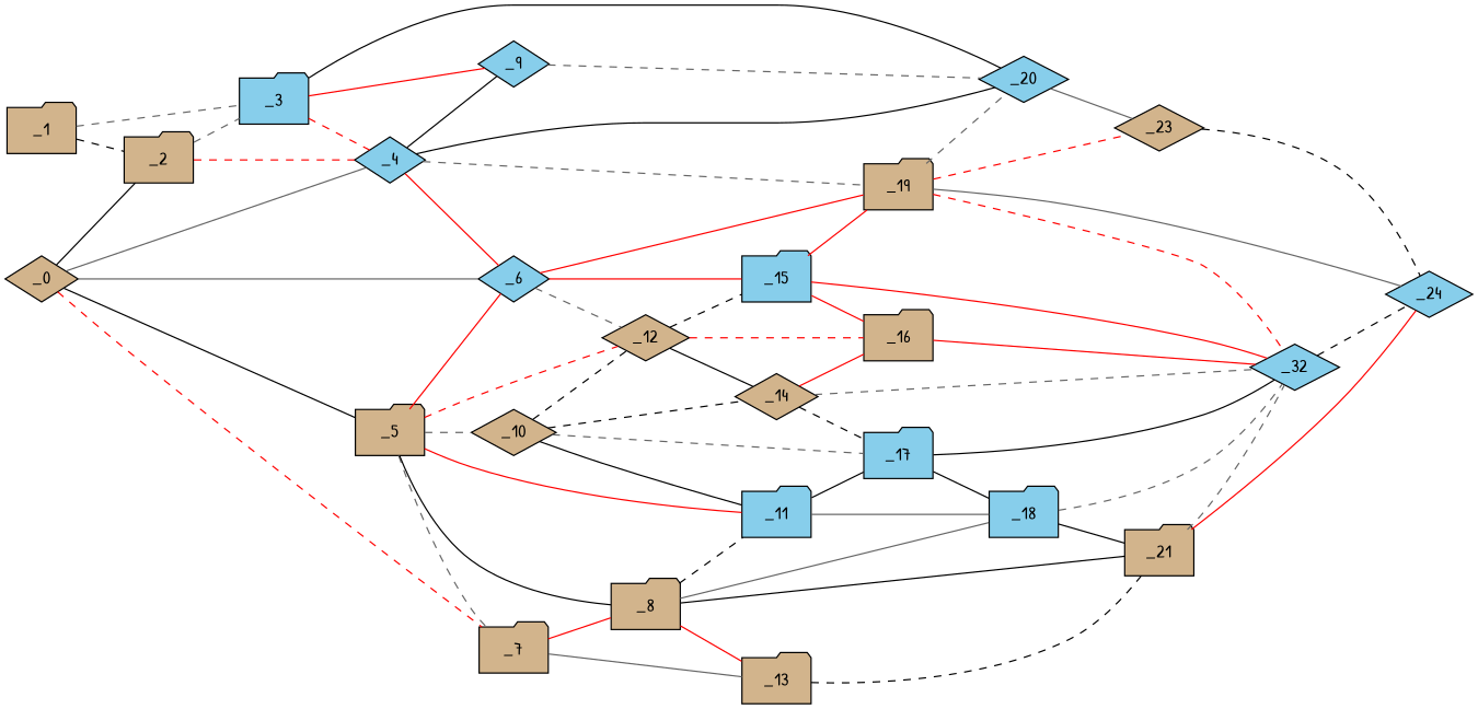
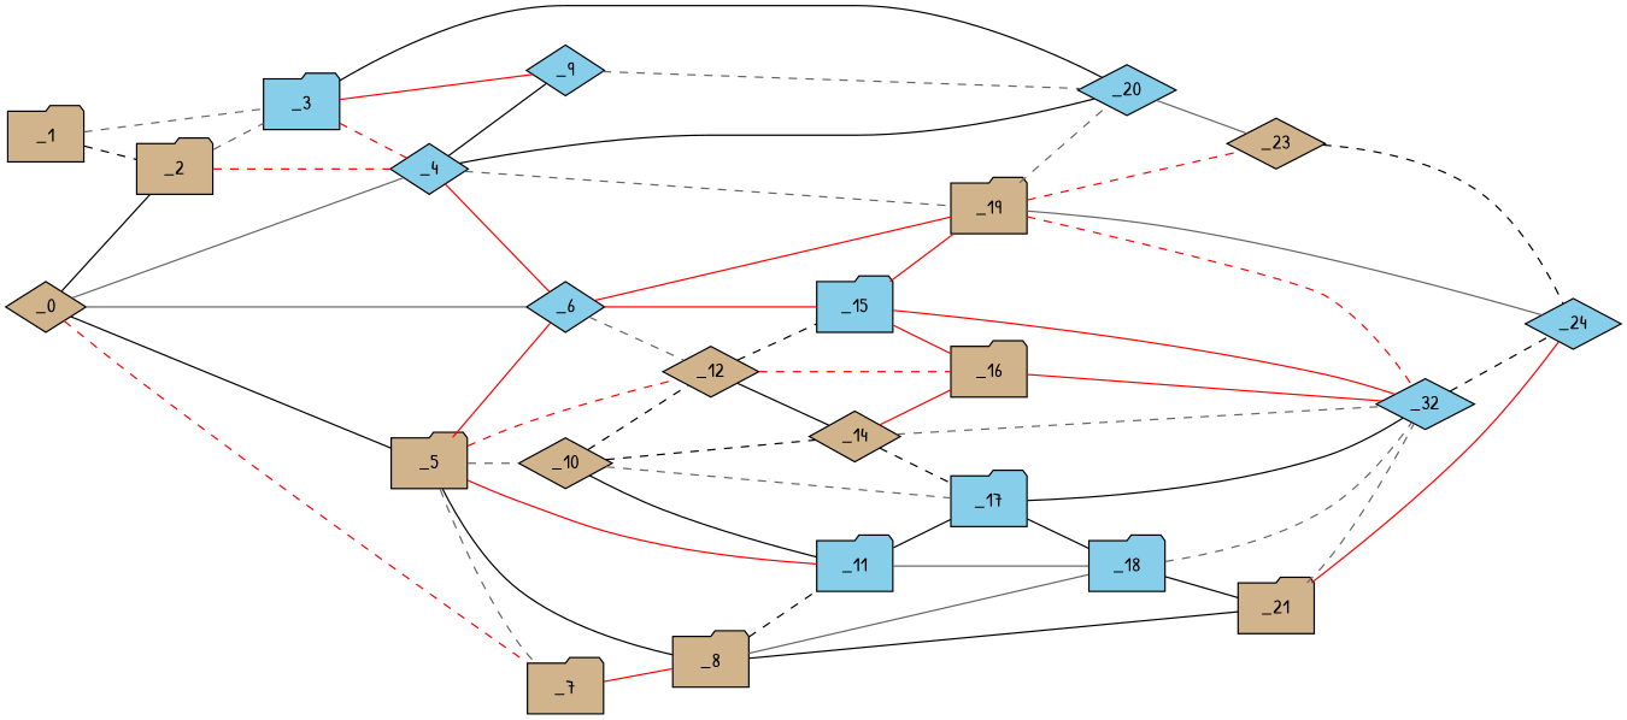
  graph {
    fontname="Patrick Hand"
    rankdir=LR
    node [fillcolor=tan fontname="Patrick Hand" shape=folder style=filled x=102 y=83]
    edge [color=black fontname="Patrick Hand" style=solid valence=2]
    _0 [shape=diamond x=19 y=24]
    _2 [x=30 y=21]
    _4 [fillcolor=skyblue shape=diamond x=64 y=39]
    _5 [x=68]
    _6 [fillcolor=skyblue shape=diamond x=69 y=59]
    _7 [x=70 y=124]
    _1 [x=23 y=10]
    _3 [fillcolor=skyblue x=64 y=2]
    _9 [fillcolor=skyblue shape=diamond x=74 y=9]
    _20 [fillcolor=skyblue shape=diamond x=106 y=27]
    _19 [x=105 y=51]
    _8 [x=72 y=106]
    _10 [shape=diamond x=75]
    _11 [fillcolor=skyblue x=75 y=99]
    _12 [shape=diamond x=77 y=71]
    _15 [fillcolor=skyblue y=63]
-   _13 [x=77 y=124]
    _23 [shape=diamond x=109 y=34]
    n19 [fillcolor=skyblue label=_32 shape=diamond x=107 y=75]
    _24 [fillcolor=skyblue shape=diamond x=109 y=44]
    _18 [fillcolor=skyblue x=104 y=99]
    _21 [x=106 y=117]
    _14 [shape=diamond x=101 y=78]
    _17 [fillcolor=skyblue y=93]
    _16 [y=68]
    _0 -- _2 [valence=1]
    _0 -- _4 [color=gray40]
    _0 -- _5
    _0 -- _6 [color=gray40]
    _0 -- _7 [color=red style=dashed valence=1]
    _2 -- _4 [color=red style=dashed]
    _2 -- _3 [color=gray40 style=dashed]
    _4 -- _6 [color=red valence=1]
    _4 -- _9
    _4 -- _20 [valence=1]
    _4 -- _19 [color=gray40 style=dashed]
    _5 -- _6 [color=red]
    _5 -- _7 [color=gray40 style=dashed]
    _5 -- _8 [valence=1]
    _5 -- _10 [color=gray40 style=dashed valence=1]
    _5 -- _11 [color=red]
    _5 -- _12 [color=red style=dashed valence=1]
    _6 -- _19 [color=red]
    _6 -- _12 [color=gray40 style=dashed valence=1]
    _6 -- _15 [color=red]
    _7 -- _8 [color=red]
-   _7 -- _13 [color=gray40 valence=1]
    _1 -- _2 [style=dashed valence=1]
    _1 -- _3 [color=gray40 style=dashed valence=1]
    _3 -- _4 [color=red style=dashed valence=1]
    _3 -- _9 [color=red]
    _3 -- _20 [valence=1]
    _9 -- _20 [color=gray40 style=dashed valence=1]
    _20 -- _23 [color=gray40 valence=1]
    _19 -- _20 [color=gray40 style=dashed]
    _19 -- _23 [color=red style=dashed valence=1]
    _19 -- n19 [color=red style=dashed]
    _19 -- _24 [color=gray40]
    _8 -- _11 [style=dashed]
-   _8 -- _13 [color=red]
    _8 -- _18 [color=gray40]
    _8 -- _21 [valence=1]
    _10 -- _11
    _10 -- _12 [style=dashed]
    _10 -- _14 [style=dashed]
    _10 -- _17 [color=gray40 style=dashed]
    _11 -- _18 [color=gray40]
    _11 -- _17 [valence=1]
    _12 -- _15 [style=dashed]
    _12 -- _14
    _12 -- _16 [color=red style=dashed]
    _15 -- _19 [color=red]
    _15 -- n19 [color=red valence=1]
    _15 -- _16 [color=red]
-   _13 -- _21 [style=dashed valence=1]
    _23 -- _24 [style=dashed valence=1]
    n19 -- _24 [style=dashed valence=1]
    _18 -- n19 [color=gray40 style=dashed valence=1]
    _18 -- _21
    _21 -- n19 [color=gray40 style=dashed]
    _21 -- _24 [color=red valence=1]
    _14 -- n19 [color=gray40 style=dashed valence=1]
    _14 -- _17 [style=dashed]
    _14 -- _16 [color=red]
    _17 -- n19
    _17 -- _18
    _16 -- n19 [color=red]
  }
